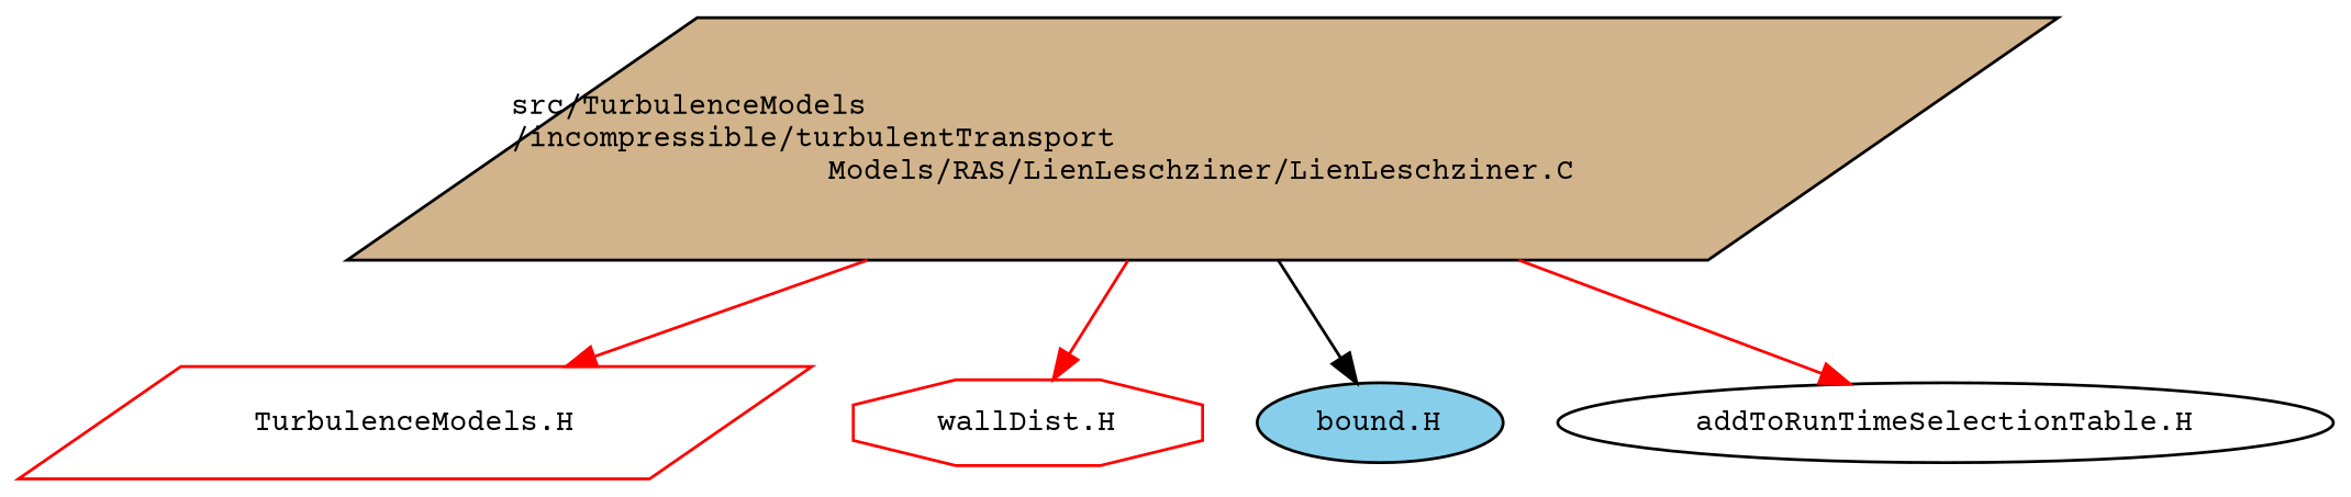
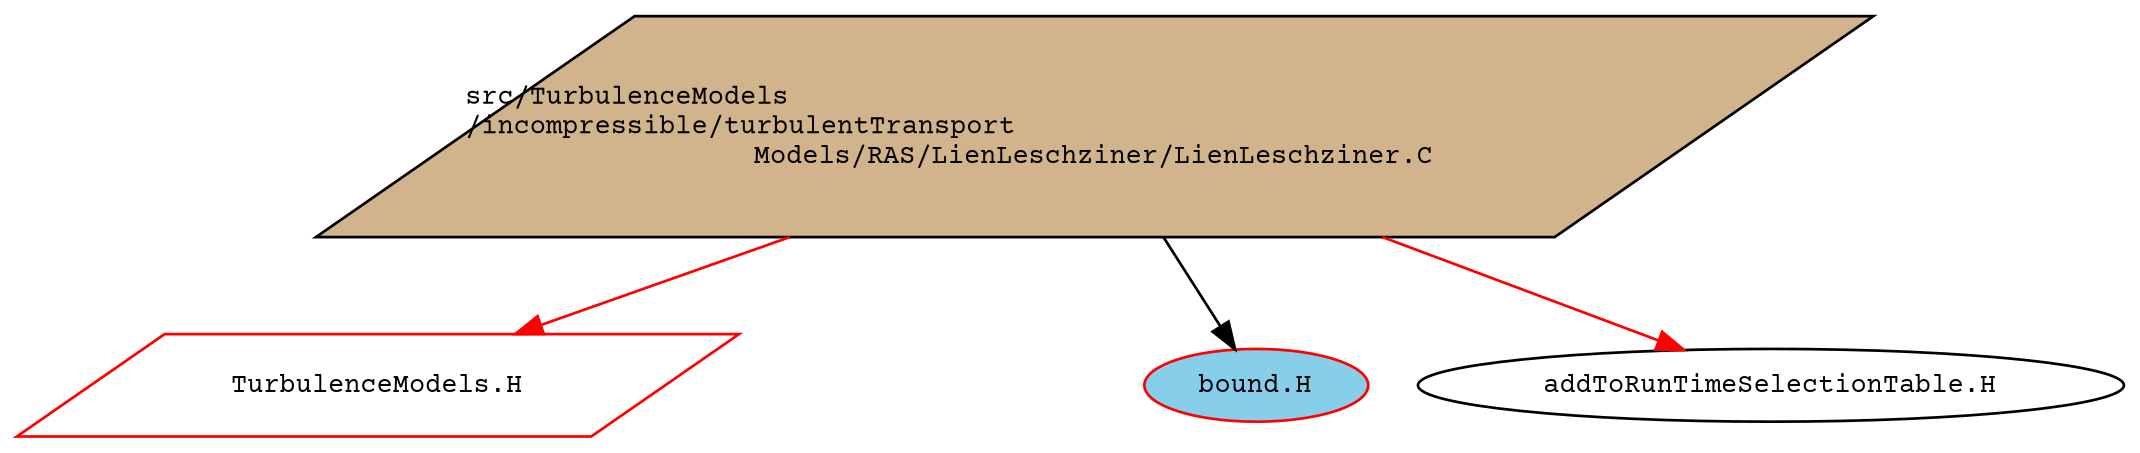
  digraph {
    fontname="Courier Prime"
    node [color=red fillcolor=white fontname="Courier Prime" fontsize=10 shape=parallelogram style=filled]
    edge [color=red fontname="Courier Prime" fontsize=10 labelfontname=Helvetica labelfontsize=10 style=solid]
    n1 [color=black fillcolor=tan fontcolor=black height=0.2 label="src/TurbulenceModels\l/incompressible/turbulentTransport\lModels/RAS/LienLeschziner/LienLeschziner.C" width=0.4]
    n2 [height=0.2 label="TurbulenceModels.H" width=0.4]
-   n3 [height=0.2 label="wallDist.H" shape=octagon width=0.4]
-   n4 [color=black fillcolor=skyblue height=0.2 label="bound.H" shape=ellipse width=0.4]
+   n4 [fillcolor=skyblue height=0.2 label="bound.H" shape=ellipse width=0.4]
    n5 [color=black height=0.2 label="addToRunTimeSelectionTable.H" shape=ellipse width=0.4]
    n1 -> n2
-   n1 -> n3
    n1 -> n4 [color=black]
    n1 -> n5
  }
